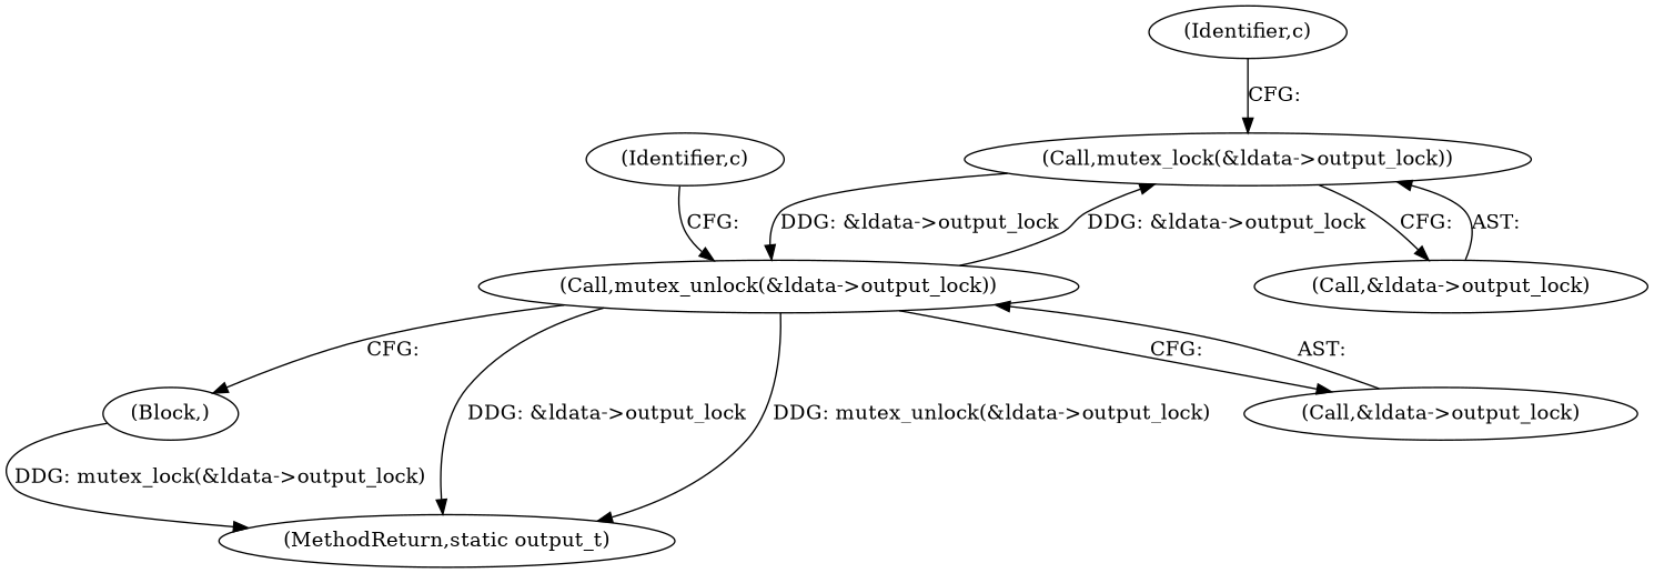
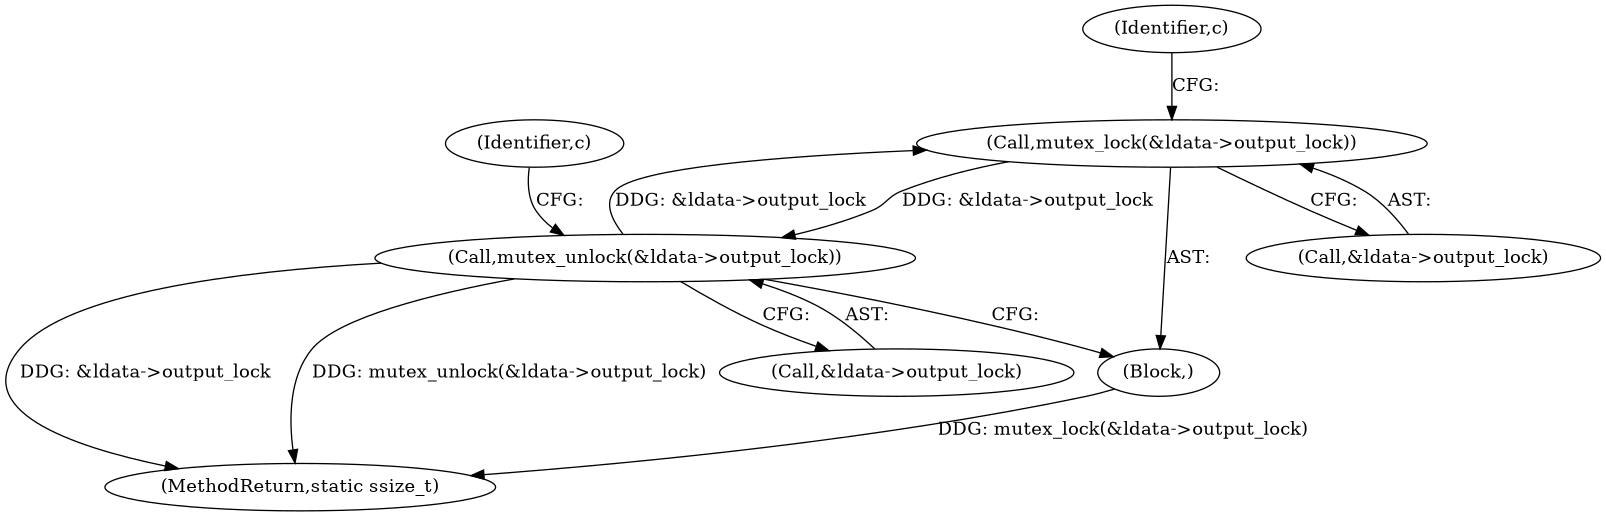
  digraph {
    fontname="DejaVu Serif"
    node [fontname="DejaVu Serif"]
    edge [fontname="DejaVu Serif"]
    n1 [label="(Call,mutex_lock(&ldata->output_lock))"]
    n2 [label="(Call,mutex_unlock(&ldata->output_lock))"]
    n3 [label="(Block,)"]
    n4 [label="(Call,&ldata->output_lock)"]
-   n5 [label="(MethodReturn,static output_t)"]
+   n5 [label="(MethodReturn,static ssize_t)"]
    n6 [label="(Call,&ldata->output_lock)"]
    n7 [label="(Identifier,c)"]
    n8 [label="(Identifier,c)"]
    n1 -> n2 [label="DDG: &ldata->output_lock"]
+   n1 -> n3 [label="AST: "]
    n1 -> n4 [label="CFG: "]
    n2 -> n1 [label="DDG: &ldata->output_lock"]
    n2 -> n3 [label="CFG: "]
    n2 -> n5 [label="DDG: &ldata->output_lock"]
    n2 -> n5 [label="DDG: mutex_unlock(&ldata->output_lock)"]
    n2 -> n6 [label="CFG: "]
    n3 -> n5 [label="DDG: mutex_lock(&ldata->output_lock)"]
    n4 -> n1 [label="AST: "]
    n6 -> n2 [label="AST: "]
    n7 -> n1 [label="CFG: "]
    n8 -> n2 [label="CFG: "]
  }
